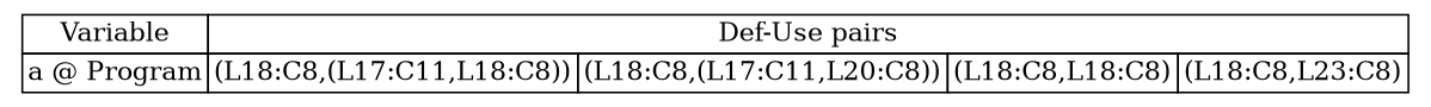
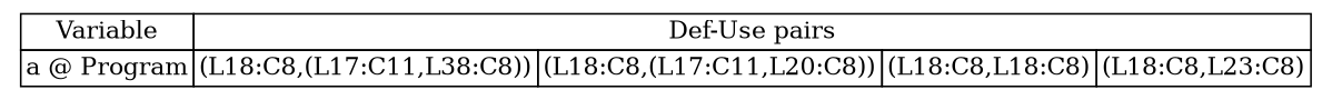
  digraph {
-   n1 [label=< <TABLE BORDER="0" CELLBORDER="1" CELLSPACING="0"> <tr><td>Variable</td><td COLSPAN="4">Def-Use pairs</td></tr><tr><td>a @ Program</td><td>(L18:C8,(L17:C11,L18:C8))</td><td>(L18:C8,(L17:C11,L20:C8))</td><td>(L18:C8,L18:C8)</td><td>(L18:C8,L23:C8)</td></tr> </TABLE> > shape=plaintext]
+   n1 [label=< <TABLE BORDER="0" CELLBORDER="1" CELLSPACING="0"> <tr><td>Variable</td><td COLSPAN="4">Def-Use pairs</td></tr><tr><td>a @ Program</td><td>(L18:C8,(L17:C11,L38:C8))</td><td>(L18:C8,(L17:C11,L20:C8))</td><td>(L18:C8,L18:C8)</td><td>(L18:C8,L23:C8)</td></tr> </TABLE> > shape=plaintext]
  }
